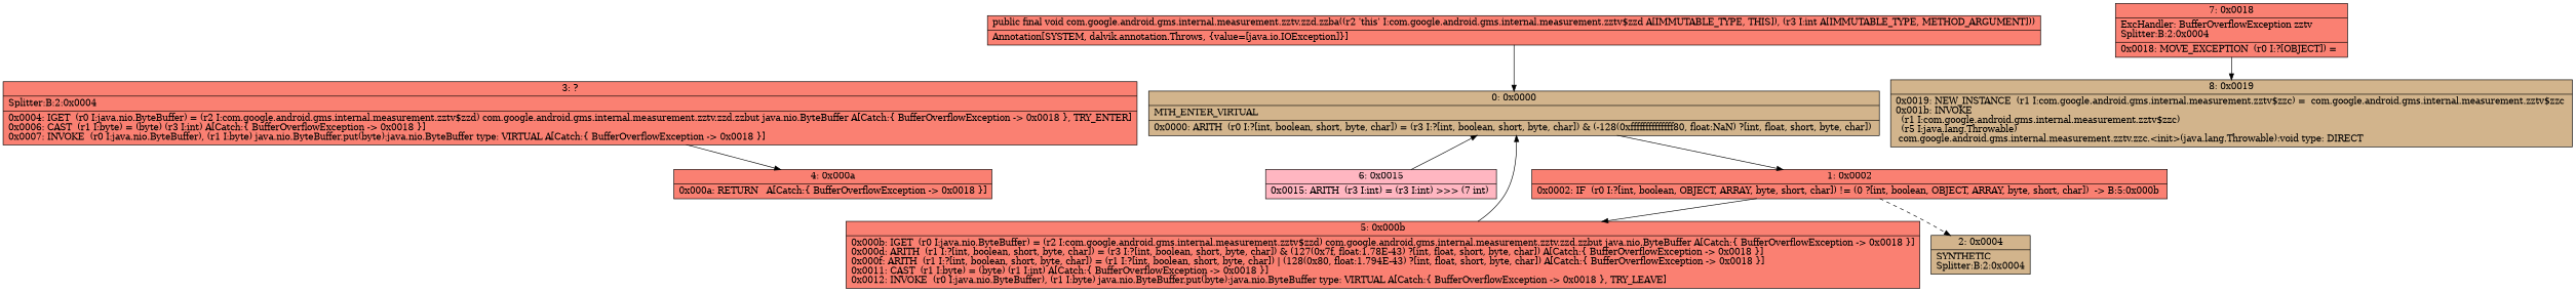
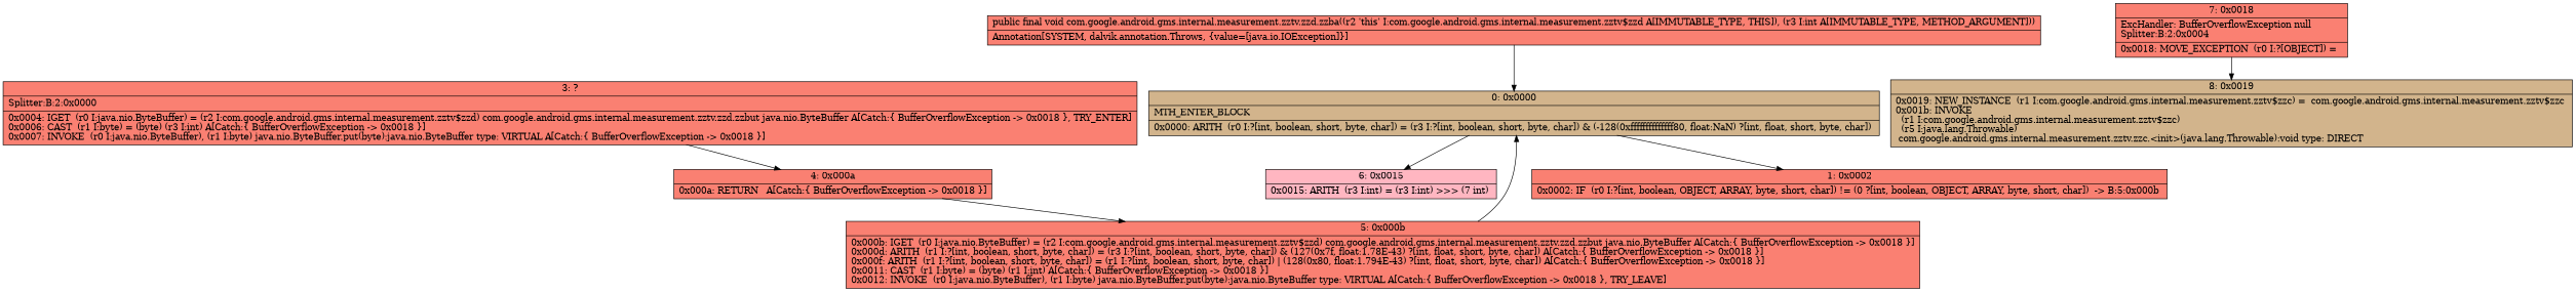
  digraph {
    node [fillcolor=salmon shape=record style=filled]
-   n1 [fillcolor=tan label="{0\:\ 0x0000|MTH_ENTER_VIRTUAL\l|0x0000: ARITH  (r0 I:?[int, boolean, short, byte, char]) = (r3 I:?[int, boolean, short, byte, char]) & (\-128(0xffffffffffffff80, float:NaN) ?[int, float, short, byte, char]) \l}"]
+   n1 [fillcolor=tan label="{0\:\ 0x0000|MTH_ENTER_BLOCK\l|0x0000: ARITH  (r0 I:?[int, boolean, short, byte, char]) = (r3 I:?[int, boolean, short, byte, char]) & (\-128(0xffffffffffffff80, float:NaN) ?[int, float, short, byte, char]) \l}"]
    n2 [label="{1\:\ 0x0002|0x0002: IF  (r0 I:?[int, boolean, OBJECT, ARRAY, byte, short, char]) != (0 ?[int, boolean, OBJECT, ARRAY, byte, short, char])  \-\> B:5:0x000b \l}"]
-   n3 [fillcolor=tan label="{2\:\ 0x0004|SYNTHETIC\lSplitter:B:2:0x0004\l}"]
    n4 [label="{5\:\ 0x000b|0x000b: IGET  (r0 I:java.nio.ByteBuffer) = (r2 I:com.google.android.gms.internal.measurement.zztv$zzd) com.google.android.gms.internal.measurement.zztv.zzd.zzbut java.nio.ByteBuffer A[Catch:\{ BufferOverflowException \-\> 0x0018 \}]\l0x000d: ARITH  (r1 I:?[int, boolean, short, byte, char]) = (r3 I:?[int, boolean, short, byte, char]) & (127(0x7f, float:1.78E\-43) ?[int, float, short, byte, char]) A[Catch:\{ BufferOverflowException \-\> 0x0018 \}]\l0x000f: ARITH  (r1 I:?[int, boolean, short, byte, char]) = (r1 I:?[int, boolean, short, byte, char]) \| (128(0x80, float:1.794E\-43) ?[int, float, short, byte, char]) A[Catch:\{ BufferOverflowException \-\> 0x0018 \}]\l0x0011: CAST  (r1 I:byte) = (byte) (r1 I:int) A[Catch:\{ BufferOverflowException \-\> 0x0018 \}]\l0x0012: INVOKE  (r0 I:java.nio.ByteBuffer), (r1 I:byte) java.nio.ByteBuffer.put(byte):java.nio.ByteBuffer type: VIRTUAL A[Catch:\{ BufferOverflowException \-\> 0x0018 \}, TRY_LEAVE]\l}"]
-   n5 [label="{3\:\ ?|Splitter:B:2:0x0004\l|0x0004: IGET  (r0 I:java.nio.ByteBuffer) = (r2 I:com.google.android.gms.internal.measurement.zztv$zzd) com.google.android.gms.internal.measurement.zztv.zzd.zzbut java.nio.ByteBuffer A[Catch:\{ BufferOverflowException \-\> 0x0018 \}, TRY_ENTER]\l0x0006: CAST  (r1 I:byte) = (byte) (r3 I:int) A[Catch:\{ BufferOverflowException \-\> 0x0018 \}]\l0x0007: INVOKE  (r0 I:java.nio.ByteBuffer), (r1 I:byte) java.nio.ByteBuffer.put(byte):java.nio.ByteBuffer type: VIRTUAL A[Catch:\{ BufferOverflowException \-\> 0x0018 \}]\l}"]
+   n5 [label="{3\:\ ?|Splitter:B:2:0x0000\l|0x0004: IGET  (r0 I:java.nio.ByteBuffer) = (r2 I:com.google.android.gms.internal.measurement.zztv$zzd) com.google.android.gms.internal.measurement.zztv.zzd.zzbut java.nio.ByteBuffer A[Catch:\{ BufferOverflowException \-\> 0x0018 \}, TRY_ENTER]\l0x0006: CAST  (r1 I:byte) = (byte) (r3 I:int) A[Catch:\{ BufferOverflowException \-\> 0x0018 \}]\l0x0007: INVOKE  (r0 I:java.nio.ByteBuffer), (r1 I:byte) java.nio.ByteBuffer.put(byte):java.nio.ByteBuffer type: VIRTUAL A[Catch:\{ BufferOverflowException \-\> 0x0018 \}]\l}"]
    n6 [label="{4\:\ 0x000a|0x000a: RETURN   A[Catch:\{ BufferOverflowException \-\> 0x0018 \}]\l}"]
-   n7 [label="{7\:\ 0x0018|ExcHandler: BufferOverflowException zztv\lSplitter:B:2:0x0004\l|0x0018: MOVE_EXCEPTION  (r0 I:?[OBJECT]) =  \l}"]
+   n7 [label="{7\:\ 0x0018|ExcHandler: BufferOverflowException null\lSplitter:B:2:0x0004\l|0x0018: MOVE_EXCEPTION  (r0 I:?[OBJECT]) =  \l}"]
    n8 [fillcolor=tan label="{8\:\ 0x0019|0x0019: NEW_INSTANCE  (r1 I:com.google.android.gms.internal.measurement.zztv$zzc) =  com.google.android.gms.internal.measurement.zztv$zzc \l0x001b: INVOKE  \l  (r1 I:com.google.android.gms.internal.measurement.zztv$zzc)\l  (r5 I:java.lang.Throwable)\l com.google.android.gms.internal.measurement.zztv.zzc.\<init\>(java.lang.Throwable):void type: DIRECT \l}"]
    n9 [fillcolor=lightpink label="{6\:\ 0x0015|0x0015: ARITH  (r3 I:int) = (r3 I:int) \>\>\> (7 int) \l}"]
    n10 [label="{public final void com.google.android.gms.internal.measurement.zztv.zzd.zzba((r2 'this' I:com.google.android.gms.internal.measurement.zztv$zzd A[IMMUTABLE_TYPE, THIS]), (r3 I:int A[IMMUTABLE_TYPE, METHOD_ARGUMENT]))  | Annotation[SYSTEM, dalvik.annotation.Throws, \{value=[java.io.IOException]\}]\l}"]
    n1 -> n2
-   n2 -> n3 [style=dashed]
-   n2 -> n4
+   n6 -> n4
    n4 -> n1
    n5 -> n6
    n7 -> n8
-   n9 -> n1
+   n1 -> n9
    n10 -> n1
  }
